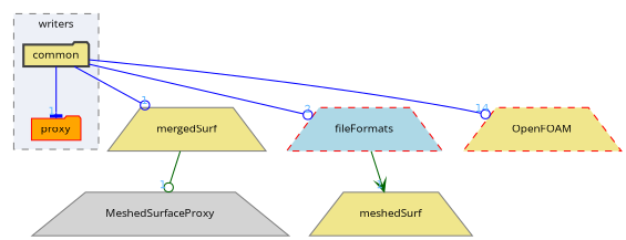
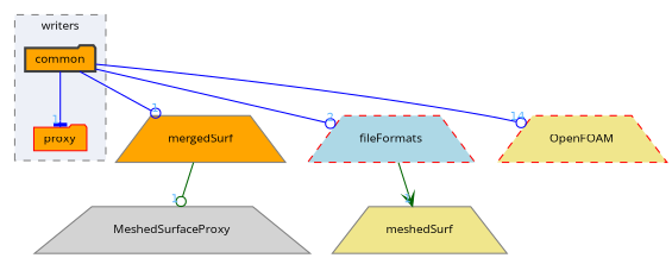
  digraph {
    compound=true
    fontname="Open Sans"
    node [color=red fillcolor=khaki fontname="Open Sans" fontsize=10 shape=trapezium style=filled]
    edge [arrowhead=odot color=blue fontcolor=steelblue1 fontname="Open Sans" fontsize=10 headlabel=1 labeldistance=1.5 labelfontname=Helvetica labelfontsize=10]
    n1 [fillcolor=orange height=0.2 label=proxy shape=folder width=0.4]
-   n2 [color=grey25 height=0.2 label=common shape=folder style="filled,bold" width=0.4]
-   n3 [color=grey50 height=0.2 label=mergedSurf width=0.4]
+   n2 [color=grey25 fillcolor=orange height=0.2 label=common shape=folder style="filled,bold" width=0.4]
+   n3 [color=grey50 fillcolor=orange height=0.2 label=mergedSurf width=0.4]
    n4 [fillcolor=lightblue height=0.2 label=fileFormats style="filled,dashed" width=0.4]
    n5 [height=0.2 label=OpenFOAM style="filled,dashed" width=0.4]
    n6 [color=grey50 fillcolor=lightgrey height=0.2 label=MeshedSurfaceProxy width=0.4]
    n7 [color=grey50 height=0.2 label=meshedSurf width=0.4]
    subgraph cluster_1 {
      bgcolor="#edf0f7"
      fontsize=10
      label=writers
      pencolor=grey50
      style="filled,dashed"
      n1
      n2
    }
    n2 -> n1 [arrowhead=tee]
    n2 -> n3
    n2 -> n4 [headlabel=2]
    n2 -> n5 [headlabel=14]
    n3 -> n6 [color=darkgreen]
    n4 -> n7 [arrowhead=vee color=darkgreen]
  }
